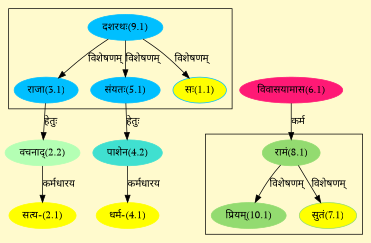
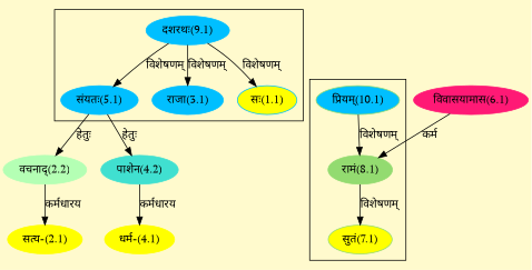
  digraph {
    bgcolor=lemonchiffon1
    compound=true
    fontname="PT Serif"
    rankdir=BT
    node [color="#00BFFF" fontname="PT Serif" style=filled]
    edge [dir=back fontname="PT Serif"]
    n1 [fillcolor="#FFFF00" label="सः(1.1)"]
    n2 [label="दशरथः(9.1)"]
    n3 [label="राजा(3.1)"]
    n4 [label="संयतः(5.1)"]
    n5 [color="#93DB70" fillcolor="#FFFF00" label="सुतं(7.1)"]
    n6 [color="#93DB70" label="रामं(8.1)"]
-   n7 [color="#93DB70" label="प्रियम्(10.1)"]
+   n7 [color="#93DB70" label="प्रियम्(10.1)" fillcolor="#00BFFF"]
    n8 [color="#FF1975" label="विवासयामास(6.1)"]
    n9 [color="#FFFF00" label="सत्य-(2.1)"]
    n10 [color="#B4FFB4" label="वचनाद्(2.2)"]
    n11 [color="#FFFF00" label="धर्म-(4.1)"]
    n12 [color="#40E0D0" label="पाशेन(4.2)"]
    subgraph cluster_1 {
      n1
      n2
      n3
      n4
    }
    subgraph cluster_2 {
      n5
      n6
      n7
    }
    n1 -> n2 [label="विशेषणम्"]
    n3 -> n2 [label="विशेषणम्"]
    n4 -> n2 [label="विशेषणम्"]
    n5 -> n6 [label="विशेषणम्"]
    n6 -> n8 [label="कर्म"]
-   n7 -> n6 [label="विशेषणम्"]
+   n6 -> n7 [label="विशेषणम्"]
    n9 -> n10 [label="कर्मधारय"]
-   n10 -> n3 [label="हेतुः"]
+   n10 -> n4 [label="हेतुः"]
    n11 -> n12 [label="कर्मधारय"]
    n12 -> n4 [label="हेतुः"]
  }
